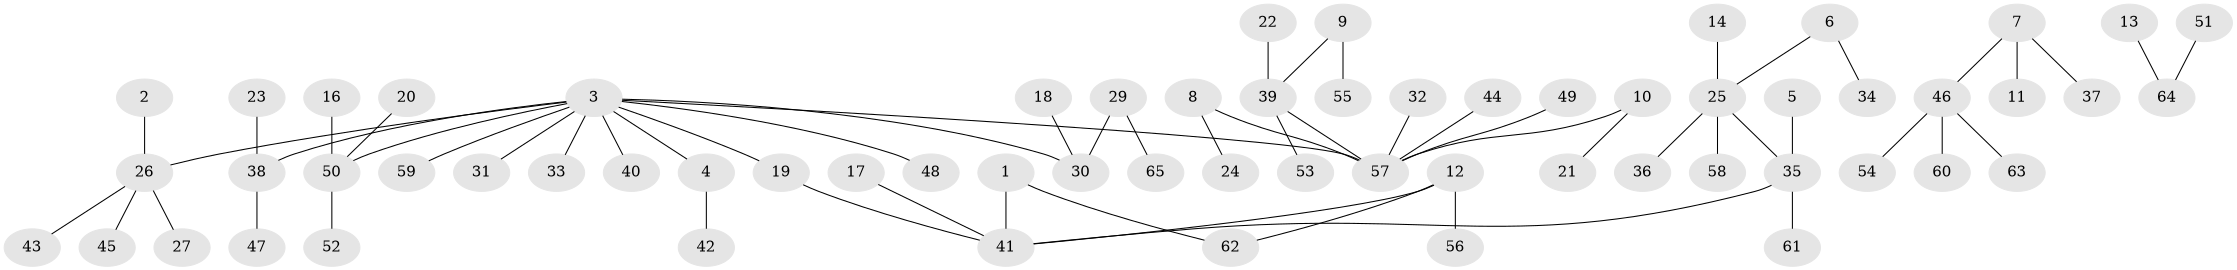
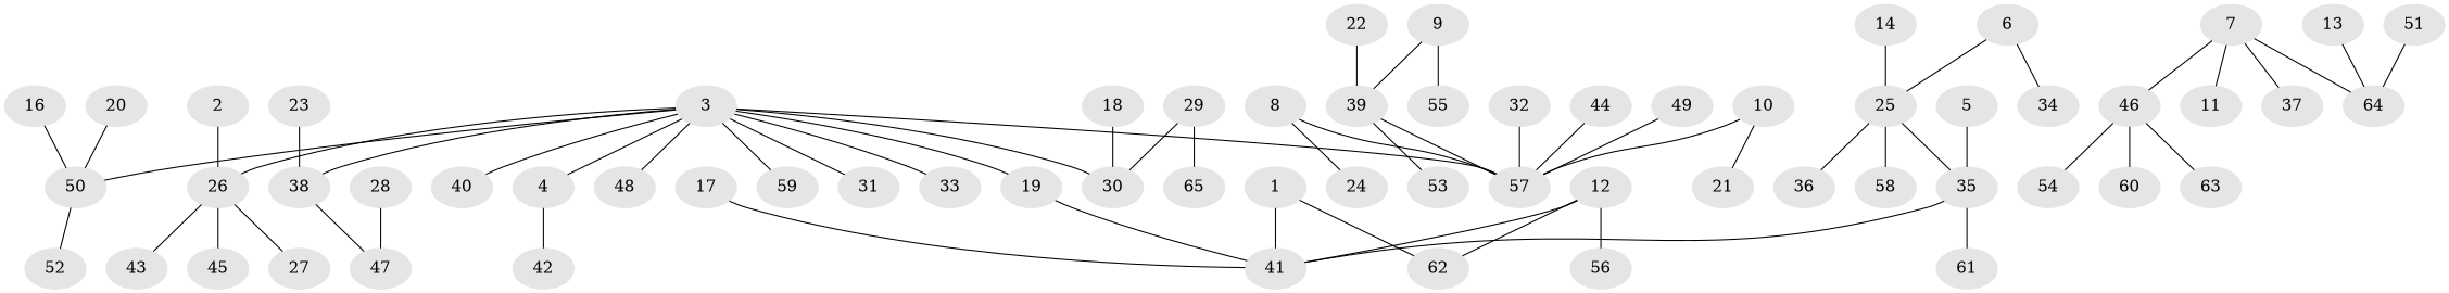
  graph {
    node [color=gray90 style=filled]
    edge [weight=1.0]
    1
    41
    62
    46
    54
    60
    63
    2
    26
    27
    43
    45
    3
    4
    19
    30
    31
    33
    38
    40
    48
    50
    57
    59
    42
    47
    52
    5
    35
    61
    6
    25
    34
    36
    58
    7
    11
    37
    64
    8
    24
    9
    39
    55
    53
    10
    21
    12
    56
    13
    14
    16
    17
    18
    20
    22
    23
+   28
    29
    65
    32
    44
    49
    51
    1 -- 41
    1 -- 62
    46 -- 54
    46 -- 60
    46 -- 63
    2 -- 26
    26 -- 27
    26 -- 43
    26 -- 45
    3 -- 26
    3 -- 4
    3 -- 19
    3 -- 30
    3 -- 31
    3 -- 33
    3 -- 38
    3 -- 40
    3 -- 48
    3 -- 50
    3 -- 57
    3 -- 59
    4 -- 42
    19 -- 41
    38 -- 47
    50 -- 52
    5 -- 35
    35 -- 41
    35 -- 61
    6 -- 25
    6 -- 34
    25 -- 35
    25 -- 36
    25 -- 58
    7 -- 46
    7 -- 11
    7 -- 37
+   7 -- 64
    8 -- 57
    8 -- 24
    9 -- 39
    9 -- 55
    39 -- 57
    39 -- 53
    10 -- 57
    10 -- 21
    12 -- 41
    12 -- 62
    12 -- 56
    13 -- 64
    14 -- 25
    16 -- 50
    17 -- 41
    18 -- 30
    20 -- 50
    22 -- 39
    23 -- 38
+   28 -- 47
    29 -- 30
    29 -- 65
    32 -- 57
    44 -- 57
    49 -- 57
    51 -- 64
  }
